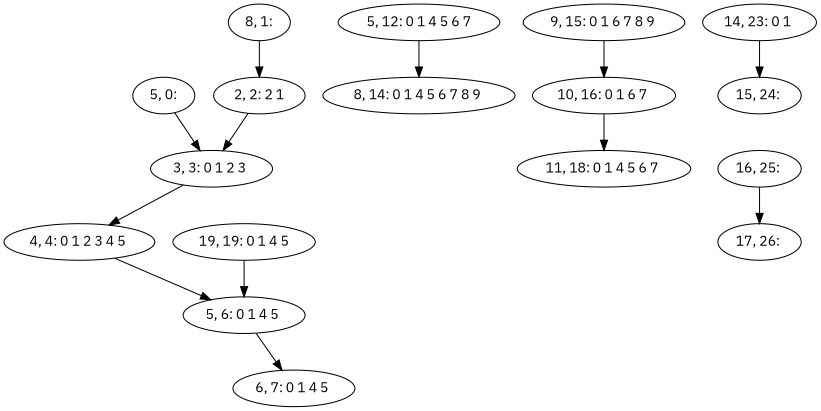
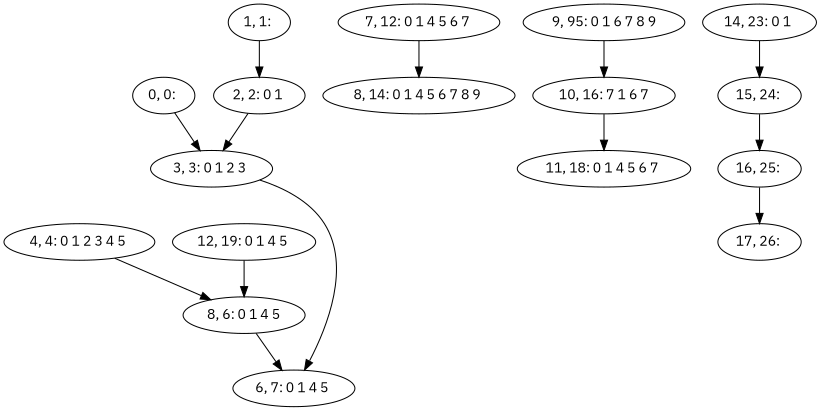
  digraph {
    fontname="IBM Plex Sans"
    node [fontname="IBM Plex Sans"]
    edge [fontname="IBM Plex Sans"]
-   n1 [label="5, 0:"]
+   n1 [label="0, 0: "]
    n2 [label="3, 3: 0 1 2 3 "]
-   n3 [label="8, 1:"]
-   n4 [label="2, 2: 2 1"]
+   n3 [label="1, 1: "]
+   n4 [label="2, 2: 0 1 "]
    n5 [label="4, 4: 0 1 2 3 4 5 "]
-   n6 [label="5, 6: 0 1 4 5 "]
+   n6 [label="8, 6: 0 1 4 5"]
    n7 [label="6, 7: 0 1 4 5 "]
-   n8 [label="5, 12: 0 1 4 5 6 7"]
+   n8 [label="7, 12: 0 1 4 5 6 7 "]
    n9 [label="8, 14: 0 1 4 5 6 7 8 9 "]
-   n10 [label="9, 15: 0 1 6 7 8 9 "]
-   n11 [label="10, 16: 0 1 6 7 "]
+   n10 [label="9, 95: 0 1 6 7 8 9"]
+   n11 [label="10, 16: 7 1 6 7"]
    n12 [label="11, 18: 0 1 4 5 6 7 "]
-   n13 [label="19, 19: 0 1 4 5"]
+   n13 [label="12, 19: 0 1 4 5 "]
    n14 [label="14, 23: 0 1 "]
    n15 [label="15, 24: "]
    n16 [label="16, 25: "]
    n17 [label="17, 26: "]
    n1 -> n2
-   n2 -> n5
+   n2 -> n7
    n3 -> n4
    n4 -> n2
    n5 -> n6
    n6 -> n7
    n8 -> n9
    n10 -> n11
    n11 -> n12
    n13 -> n6
    n14 -> n15
+   n15 -> n16
    n16 -> n17
  }
